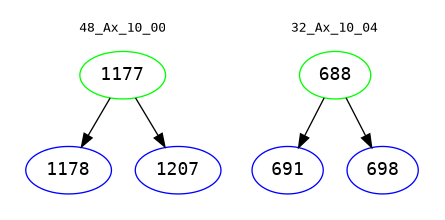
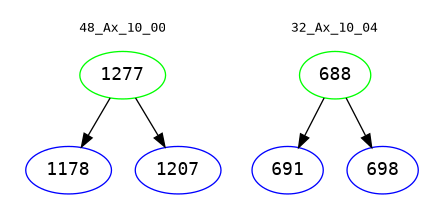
  digraph {
    fontname="DejaVu Sans Mono"
    node [color=blue fontname="DejaVu Sans Mono"]
    edge [color=black fontname="DejaVu Sans Mono"]
-   n1 [color=green label=1177]
+   n1 [color=green label=1277]
    n2 [label=1178]
    n3 [label=1207]
    n4 [color=green label=688]
    n5 [label=691]
    n6 [label=698]
    subgraph cluster_1 {
      color=white
      fontsize=10
      label="48_Ax_10_00"
      n1
      n2
      n3
    }
    subgraph cluster_2 {
      color=white
      fontsize=10
      label="32_Ax_10_04"
      n4
      n5
      n6
    }
    n1 -> n2
    n1 -> n3
    n4 -> n5
    n4 -> n6
  }
